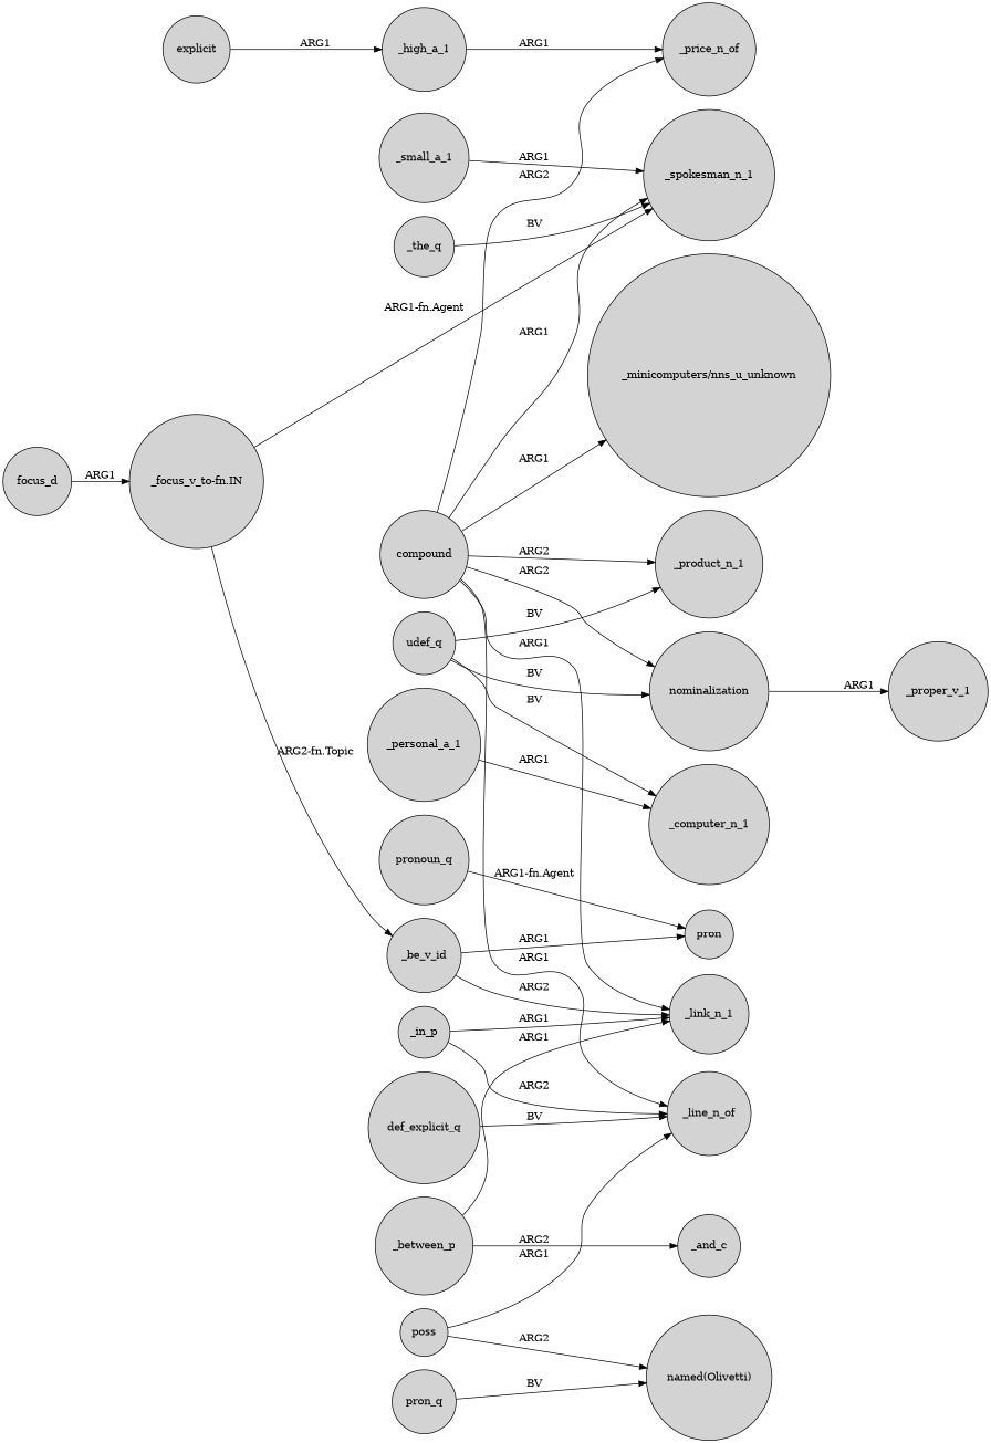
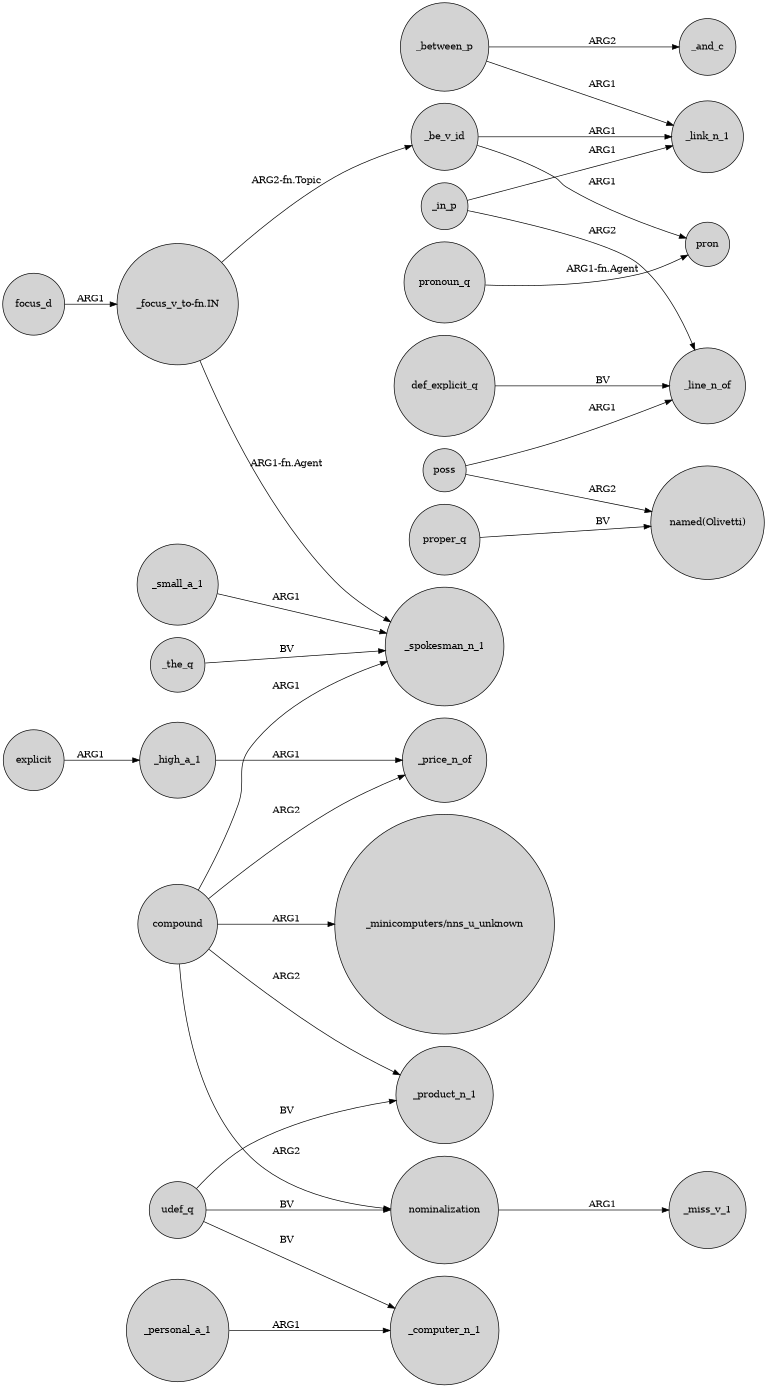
  digraph {
    rankdir=LR
    node [shape=circle style=filled]
    n1 [label="_focus_v_to-fn.IN"]
    focus_d
    _be_v_id
    _link_n_1
    pron
    _spokesman_n_1
    compound
    _price_n_of
    "_minicomputers/nns_u_unknown"
    _line_n_of
    nominalization
    _product_n_1
-   _miss_v_1 [label=_proper_v_1]
+   _miss_v_1
    udef_q
    _computer_n_1
    _the_q
    def_explicit_q
    n18 [label=explicit]
    _high_a_1
-   proper_q [label=pron_q]
+   proper_q
    "named(Olivetti)"
    _in_p
    pronoun_q
    poss
    _between_p
    _and_c
    _personal_a_1
    _small_a_1
    n1 -> _be_v_id [label="ARG2-fn.Topic"]
    n1 -> _spokesman_n_1 [label="ARG1-fn.Agent"]
    focus_d -> n1 [label=ARG1]
-   _be_v_id -> _link_n_1 [label=ARG2]
+   _be_v_id -> _link_n_1 [label=ARG1]
    _be_v_id -> pron [label=ARG1]
-   compound -> _link_n_1 [label=ARG1]
    compound -> _spokesman_n_1 [label=ARG1]
    compound -> _price_n_of [label=ARG2]
    compound -> "_minicomputers/nns_u_unknown" [label=ARG1]
-   compound -> _line_n_of [label=ARG1]
    compound -> nominalization [label=ARG2]
    compound -> _product_n_1 [label=ARG2]
    nominalization -> _miss_v_1 [label=ARG1]
    udef_q -> nominalization [label=BV]
    udef_q -> _product_n_1 [label=BV]
    udef_q -> _computer_n_1 [label=BV]
    _the_q -> _spokesman_n_1 [label=BV]
    def_explicit_q -> _line_n_of [label=BV]
    n18 -> _high_a_1 [label=ARG1]
    _high_a_1 -> _price_n_of [label=ARG1]
    proper_q -> "named(Olivetti)" [label=BV]
    _in_p -> _link_n_1 [label=ARG1]
    _in_p -> _line_n_of [label=ARG2]
    pronoun_q -> pron [label="ARG1-fn.Agent"]
    poss -> _line_n_of [label=ARG1]
    poss -> "named(Olivetti)" [label=ARG2]
    _between_p -> _link_n_1 [label=ARG1]
    _between_p -> _and_c [label=ARG2]
    _personal_a_1 -> _computer_n_1 [label=ARG1]
    _small_a_1 -> _spokesman_n_1 [label=ARG1]
  }
